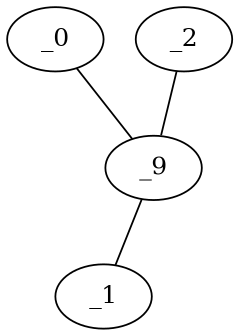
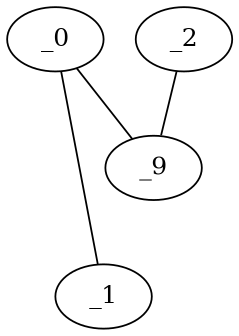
  graph {
    _0 [x=1.59993 y=1.73182]
    _1 [x=2.53737 y=3.02172]
    n3 [label=_9 x=0.448354 y=2.92053]
    _2 [x=0.465522 y=0.421561]
-   n3 -- _1
+   _0 -- _1
    _0 -- n3
    _2 -- n3
  }
